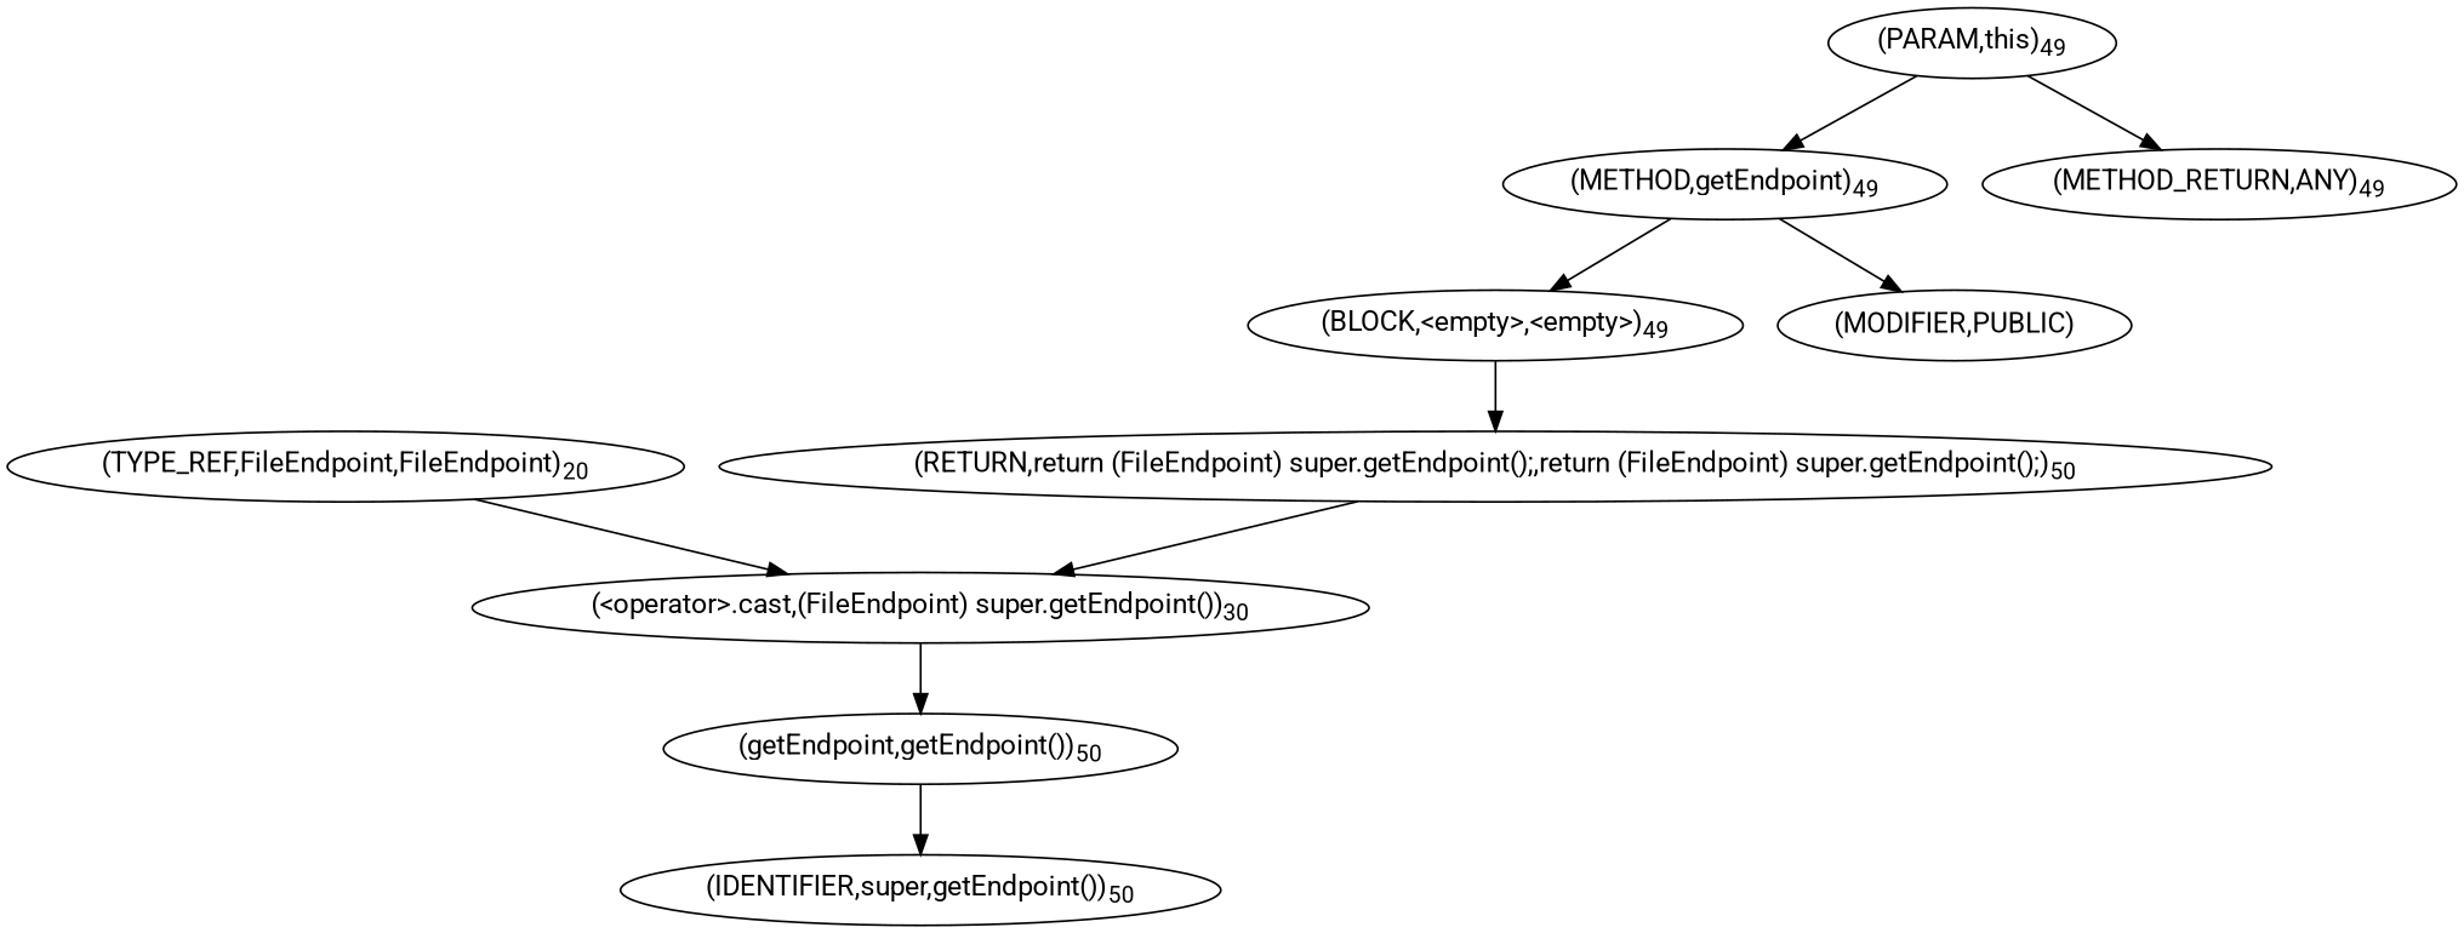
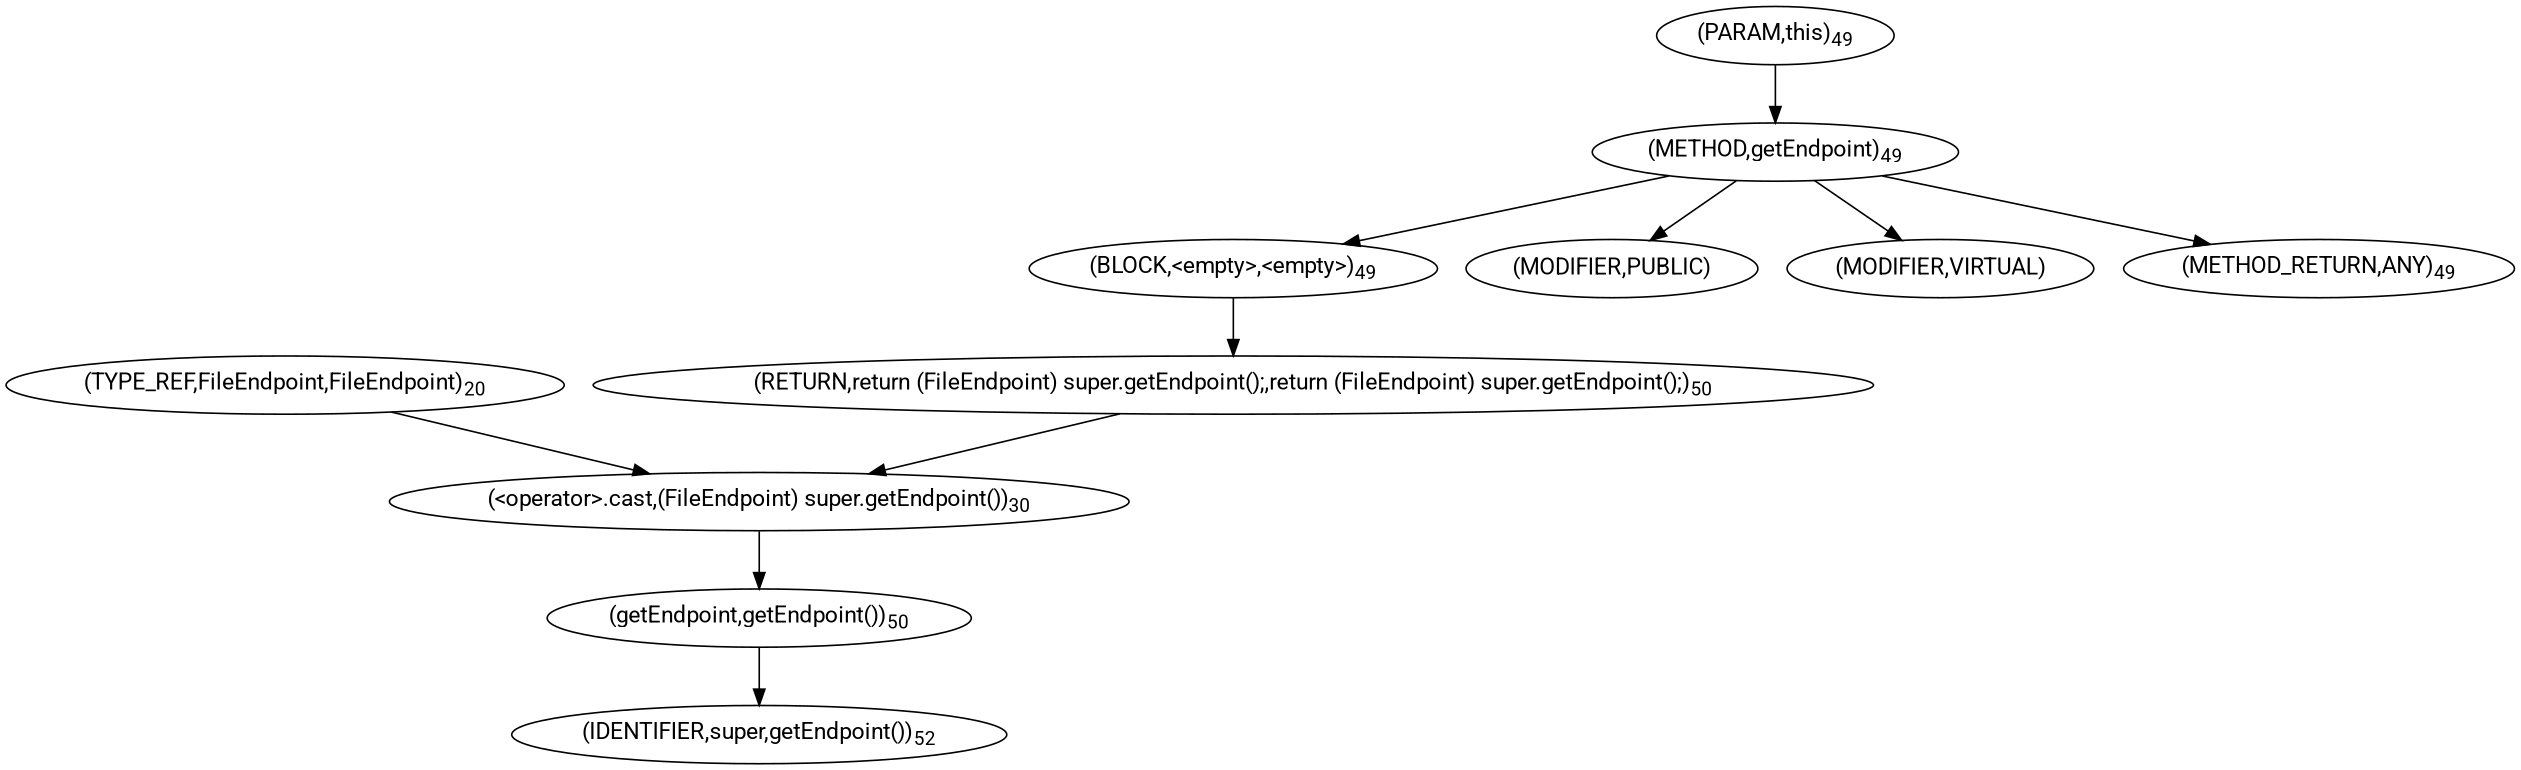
  digraph {
    fontname=Roboto
    node [fontname=Roboto]
    edge [fontname=Roboto]
    n1 [label=<(METHOD,getEndpoint)<SUB>49</SUB>>]
    n2 [label=<(BLOCK,&lt;empty&gt;,&lt;empty&gt;)<SUB>49</SUB>>]
    n3 [label=<(MODIFIER,PUBLIC)>]
+   n4 [label=<(MODIFIER,VIRTUAL)>]
    n5 [label=<(METHOD_RETURN,ANY)<SUB>49</SUB>>]
    n6 [label=<(PARAM,this)<SUB>49</SUB>>]
    n7 [label=<(RETURN,return (FileEndpoint) super.getEndpoint();,return (FileEndpoint) super.getEndpoint();)<SUB>50</SUB>>]
    n8 [label=<(&lt;operator&gt;.cast,(FileEndpoint) super.getEndpoint())<SUB>30</SUB>>]
    n9 [label=<(getEndpoint,getEndpoint())<SUB>50</SUB>>]
    n10 [label=<(TYPE_REF,FileEndpoint,FileEndpoint)<SUB>20</SUB>>]
-   n11 [label=<(IDENTIFIER,super,getEndpoint())<SUB>50</SUB>>]
+   n11 [label=<(IDENTIFIER,super,getEndpoint())<SUB>52</SUB>>]
    n1 -> n2
    n1 -> n3
-   n6 -> n5
+   n1 -> n4
+   n1 -> n5
    n2 -> n7
    n6 -> n1
    n7 -> n8
    n8 -> n9
    n9 -> n11
    n10 -> n8
  }
